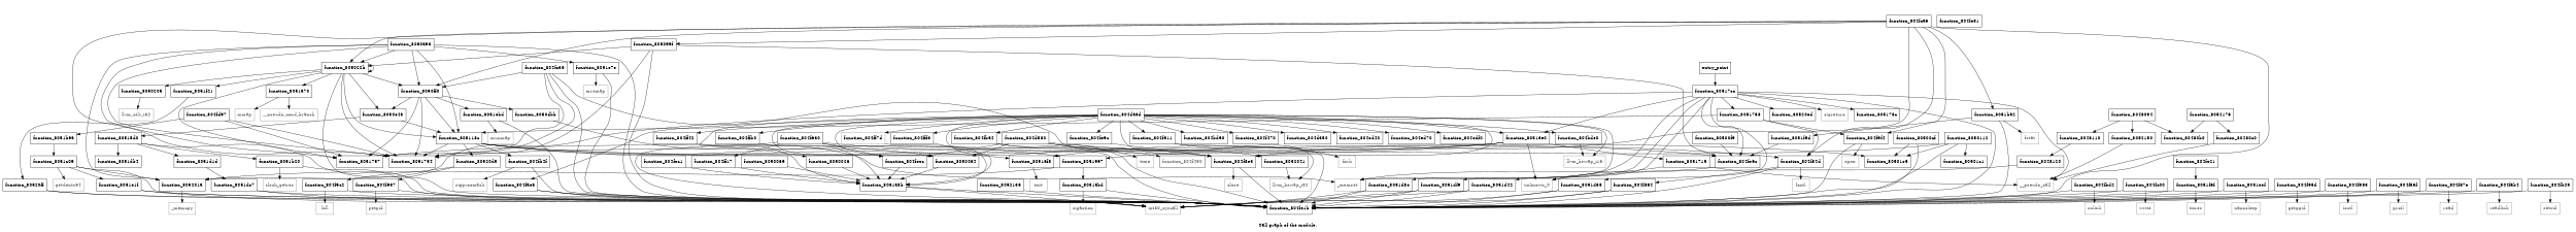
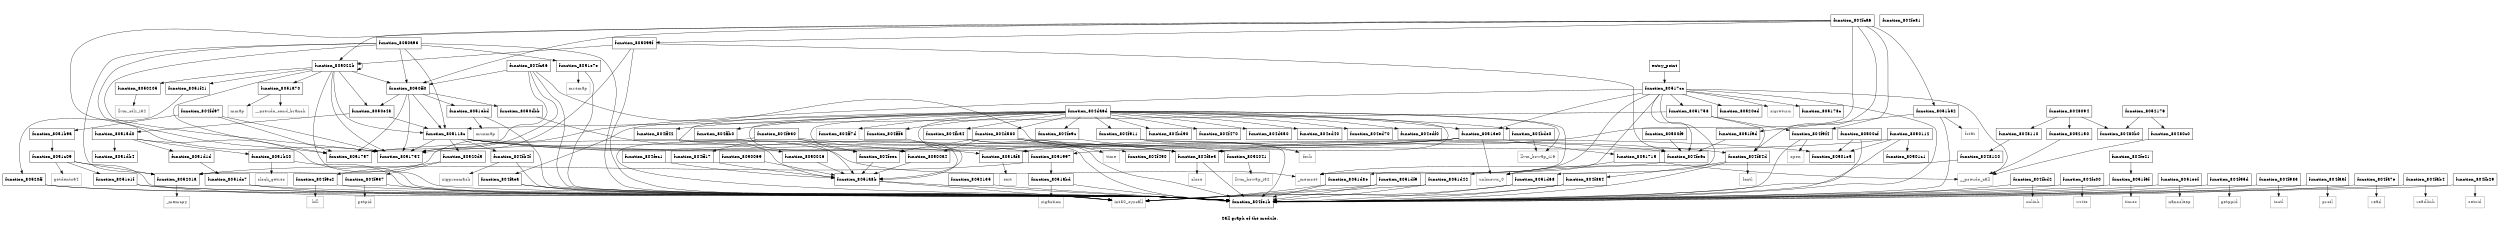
  digraph {
    label="Call graph of the module."
    node [shape=record]
    n1 [label="{function_804fb4f}"]
    n2 [label="{function_804fe1b}"]
    n3 [color=gray50 fontcolor=gray50 label="{sigprocmask}"]
    n4 [label="{function_804feec}"]
    n5 [label="{function_8051a8b}"]
    n6 [color=gray50 fontcolor=gray50 label="{int80_syscall}"]
    n7 [label="{function_8050026}"]
    n8 [label="{function_805118c}"]
    n9 [label="{function_8051997}"]
    n10 [label="{function_80501e5}"]
    n11 [label="{function_804fe6c}"]
    n12 [label="{function_8051754}"]
    n13 [label="{function_8051af8}"]
    n14 [label="{function_80520d5}"]
    n15 [label="{function_8051abd}"]
    n16 [label="{function_805201a}"]
    n17 [color=gray50 fontcolor=gray50 label="{_memset}"]
    n18 [color=gray50 fontcolor=gray50 label="{exit}"]
    n19 [label="{function_804f937}"]
    n20 [label="{function_804f9c2}"]
    n21 [label="{function_804fba4}"]
    n22 [color=gray50 fontcolor=gray50 label="{time}"]
    n23 [label="{function_804fbd2}"]
    n24 [color=gray50 fontcolor=gray50 label="{unlink}"]
    n25 [color=gray50 fontcolor=gray50 label="{sigaction}"]
    n26 [color=gray50 fontcolor=gray50 label="{_memcpy}"]
    n27 [label="{function_804fc00}"]
    n28 [color=gray50 fontcolor=gray50 label="{write}"]
    n29 [label="{function_804fc36}"]
    n30 [label="{function_8051757}"]
    n31 [label="{function_8050ff0}"]
    n32 [label="{function_804f8e3}"]
    n33 [label="{function_8050e48}"]
    n34 [label="{function_8050dbb}"]
    n35 [label="{function_8051ebd}"]
    n36 [color=gray50 fontcolor=gray50 label="{close}"]
    n37 [label="{function_804fca6}"]
    n38 [label="{function_805022b}"]
    n39 [label="{function_805099f}"]
    n40 [label="{function_8051b52}"]
    n41 [label="{function_804f84d}"]
    n42 [label="{function_804f9f4}"]
    n43 [label="{function_8050205}"]
    n44 [label="{function_8051a70}"]
    n45 [label="{function_8051f21}"]
    n46 [label="{function_8051f9d}"]
    n47 [color=gray50 fontcolor=gray50 label="{fstat}"]
    n48 [color=gray50 fontcolor=gray50 label="{fcntl}"]
    n49 [label="{function_804f8a4}"]
    n50 [color=gray50 fontcolor=gray50 label="{open}"]
    n51 [label="{function_804fd97}"]
    n52 [label="{function_8051b9a}"]
    n53 [label="{function_8051c09}"]
    n54 [label="{function_804fe21}"]
    n55 [label="{function_8051f6f}"]
    n56 [color=gray50 fontcolor=gray50 label="{times}"]
    n57 [label="{function_80513e0}"]
    n58 [label="{function_8051715}"]
    n59 [color=gray50 fontcolor=gray50 label="{unknown_0}"]
    n60 [color=gray50 fontcolor=gray50 label="{__pseudo_call}"]
    n61 [label="{function_8050069}"]
    n62 [color=gray50 fontcolor=gray50 label="{llvm_ctlz_i32}"]
    n63 [label="{function_804fe81}"]
    n64 [color=gray50 fontcolor=gray50 label="{mmap}"]
    n65 [color=gray50 fontcolor=gray50 label="{__pseudo_cond_branch}"]
    n66 [label="{function_80515d0}"]
    n67 [label="{function_80520ff}"]
    n68 [label="{function_8051b20}"]
    n69 [label="{function_8051d1d}"]
    n70 [label="{function_8051db4}"]
    n71 [color=gray50 fontcolor=gray50 label="{clock_getres}"]
    n72 [label="{function_8051dc7}"]
    n73 [label="{function_80500a4}"]
    n74 [label="{function_80500cf}"]
    n75 [label="{function_804fe9c}"]
    n76 [label="{function_8052041}"]
    n77 [color=gray50 fontcolor=gray50 label="{llvm_bswap_i32}"]
    n78 [label="{function_80500f9}"]
    n79 [label="{function_804fec1}"]
    n80 [label="{function_804ff17}"]
    n81 [label="{function_8050112}"]
    n82 [label="{function_80501c1}"]
    n83 [label="{function_80517cc}"]
    n84 [label="{function_8051758}"]
    n85 [label="{function_805178c}"]
    n86 [label="{function_8051d42}"]
    n87 [label="{function_8051d68}"]
    n88 [label="{function_8051d8e}"]
    n89 [label="{function_8051df9}"]
    n90 [label="{function_80520ed}"]
    n91 [color=gray50 fontcolor=gray50 label="{sigreturn}"]
    n92 [label="{function_804ff42}"]
    n93 [label="{function_8050a93}"]
    n94 [label="{function_8051e7e}"]
    n95 [color=gray50 fontcolor=gray50 label="{mremap}"]
    n96 [label="{function_804fff3}"]
    n97 [color=gray50 label="{function_804ff7d}"]
    n98 [label="{function_804ffb0}"]
    n99 [label="{function_8051e1f}"]
    n100 [color=gray50 fontcolor=gray50 label="{getdents64}"]
    n101 [color=gray50 fontcolor=gray50 label="{munmap}"]
    n102 [label="{function_8051eef}"]
    n103 [color=gray50 fontcolor=gray50 label="{nanosleep}"]
    n104 [color=gray50 fontcolor=gray50 label="{getpid}"]
    n105 [color=gray50 fontcolor=gray50 label="{kill}"]
    n106 [label="{function_8052135}"]
    n107 [label="{function_8052150}"]
    n108 [label="{function_8052176}"]
    n109 [label="{function_80480b0}"]
    n110 [label="{function_80480c0}"]
    n111 [color=gray50 fontcolor=gray50 label="{llvm_bswap_i16}"]
    n112 [color=gray50 fontcolor=gray50 label="{fork}"]
    n113 [color=gray50 fontcolor=gray50 label="{getppid}"]
    n114 [color=gray50 fontcolor=gray50 label="{ioctl}"]
    n115 [color=gray50 fontcolor=gray50 label="{prctl}"]
    n116 [color=gray50 fontcolor=gray50 label="{read}"]
    n117 [color=gray50 fontcolor=gray50 label="{readlink}"]
    n118 [color=gray50 fontcolor=gray50 label="{setsid}"]
    n119 [label="{function_8048094}"]
    n120 [label="{function_8048110}"]
    n121 [label="{function_8048120}"]
    n122 [label="{entry_point}"]
    n123 [label="{function_804bd90}"]
    n124 [label="{function_804f470}"]
    n125 [label="{function_804bde0}"]
    n126 [label="{function_804d350}"]
    n127 [label="{function_804d580}"]
-   n128 [label="{function_804f450}" fontcolor=gray50]
+   n128 [label="{function_804f450}"]
    n129 [label="{function_804da6d}"]
    n130 [label="{function_804ed40}"]
    n131 [label="{function_804ed70}"]
    n132 [label="{function_804edf0}"]
    n133 [label="{function_804f911}"]
    n134 [label="{function_804faea}"]
    n135 [label="{function_804f630}"]
    n136 [label="{function_804f95d}"]
    n137 [label="{function_804f983}"]
    n138 [label="{function_804fa3f}"]
    n139 [label="{function_804fa7e}"]
    n140 [label="{function_804fab4}"]
    n141 [label="{function_804fb29}"]
    n1 -> n2
    n1 -> n3
    n4 -> n5
    n5 -> n2
    n5 -> n6
    n7 -> n5
    n8 -> n1
    n8 -> n9
    n8 -> n10
    n8 -> n11
    n8 -> n12
    n8 -> n13
    n8 -> n14
    n9 -> n15
    n9 -> n16
    n11 -> n17
    n13 -> n18
    n14 -> n19
    n14 -> n20
    n15 -> n2
    n15 -> n25
    n16 -> n26
    n19 -> n2
    n19 -> n104
    n20 -> n2
    n20 -> n105
    n21 -> n2
    n21 -> n22
    n23 -> n2
    n23 -> n24
    n27 -> n2
    n27 -> n28
    n29 -> n2
    n29 -> n12
    n29 -> n30
    n29 -> n31
    n29 -> n32
    n31 -> n8
    n31 -> n12
    n31 -> n30
    n31 -> n33
    n31 -> n34
    n31 -> n35
    n32 -> n2
    n32 -> n36
    n33 -> n8
    n33 -> n66
    n34 -> n17
    n35 -> n2
    n35 -> n101
-   n37 -> n2
    n37 -> n12
    n37 -> n31
    n37 -> n32
    n37 -> n38
    n37 -> n39
    n37 -> n40
    n37 -> n41
    n37 -> n42
    n38 -> n2
    n38 -> n8
    n38 -> n12
    n38 -> n30
    n38 -> n31
    n38 -> n33
    n38 -> n38
    n38 -> n43
    n38 -> n44
    n38 -> n45
    n39 -> n2
    n39 -> n11
    n39 -> n12
    n39 -> n38
    n40 -> n2
    n40 -> n46
    n40 -> n47
    n41 -> n2
    n41 -> n48
    n41 -> n49
    n42 -> n2
    n42 -> n50
    n43 -> n62
    n44 -> n64
    n44 -> n65
    n45 -> n67
    n46 -> n11
    n49 -> n2
    n49 -> n6
    n51 -> n12
    n51 -> n30
    n51 -> n52
    n52 -> n53
    n53 -> n2
    n53 -> n16
    n53 -> n99
    n53 -> n100
    n54 -> n55
    n55 -> n2
    n55 -> n56
    n57 -> n12
    n57 -> n13
    n57 -> n30
    n57 -> n58
    n57 -> n59
    n58 -> n59
    n58 -> n60
    n61 -> n5
    n66 -> n2
    n66 -> n68
    n66 -> n69
    n66 -> n70
    n67 -> n2
    n67 -> n6
    n68 -> n2
    n68 -> n71
    n69 -> n72
    n72 -> n2
    n72 -> n6
    n73 -> n5
    n74 -> n2
    n74 -> n10
    n75 -> n76
    n76 -> n77
    n78 -> n11
    n79 -> n5
    n80 -> n5
    n81 -> n2
    n81 -> n9
    n81 -> n10
    n81 -> n82
    n83 -> n2
    n83 -> n11
    n83 -> n16
    n83 -> n57
    n83 -> n60
    n83 -> n84
    n83 -> n85
    n83 -> n86
    n83 -> n87
    n83 -> n88
-   n83 -> n89
    n83 -> n90
    n83 -> n91
    n84 -> n8
    n84 -> n41
    n84 -> n42
    n86 -> n2
    n86 -> n6
    n87 -> n2
    n87 -> n6
    n88 -> n2
    n88 -> n6
    n89 -> n2
    n89 -> n6
    n92 -> n5
    n93 -> n2
    n93 -> n8
    n93 -> n12
    n93 -> n16
    n93 -> n30
    n93 -> n31
-   n93 -> n38
    n93 -> n94
    n94 -> n2
    n94 -> n95
    n96 -> n5
    n97 -> n5
    n98 -> n5
    n99 -> n2
    n99 -> n6
    n102 -> n2
    n102 -> n103
    n106 -> n2
    n107 -> n60
    n108 -> n109
    n108 -> n110
    n110 -> n60
    n119 -> n107
    n119 -> n109
    n119 -> n120
    n120 -> n121
    n121 -> n59
    n122 -> n83
    n125 -> n111
    n127 -> n4
    n127 -> n32
    n127 -> n41
    n127 -> n73
    n127 -> n128
    n129 -> n2
    n129 -> n4
    n129 -> n7
    n129 -> n17
    n129 -> n21
    n129 -> n32
    n129 -> n57
    n129 -> n73
    n129 -> n75
    n129 -> n92
    n129 -> n96
    n129 -> n97
    n129 -> n98
    n129 -> n111
    n129 -> n123
    n129 -> n124
    n129 -> n125
    n129 -> n126
-   n129 -> n77
+   n129 -> n127
    n129 -> n130
    n129 -> n131
    n129 -> n132
    n129 -> n133
    n129 -> n134
    n133 -> n2
    n133 -> n112
    n134 -> n2
    n134 -> n6
    n135 -> n2
    n135 -> n4
    n135 -> n32
    n135 -> n73
    n135 -> n80
    n136 -> n2
    n136 -> n113
    n137 -> n2
    n137 -> n114
    n138 -> n2
    n138 -> n115
    n139 -> n2
    n139 -> n116
    n140 -> n2
    n140 -> n117
    n141 -> n2
    n141 -> n118
  }
